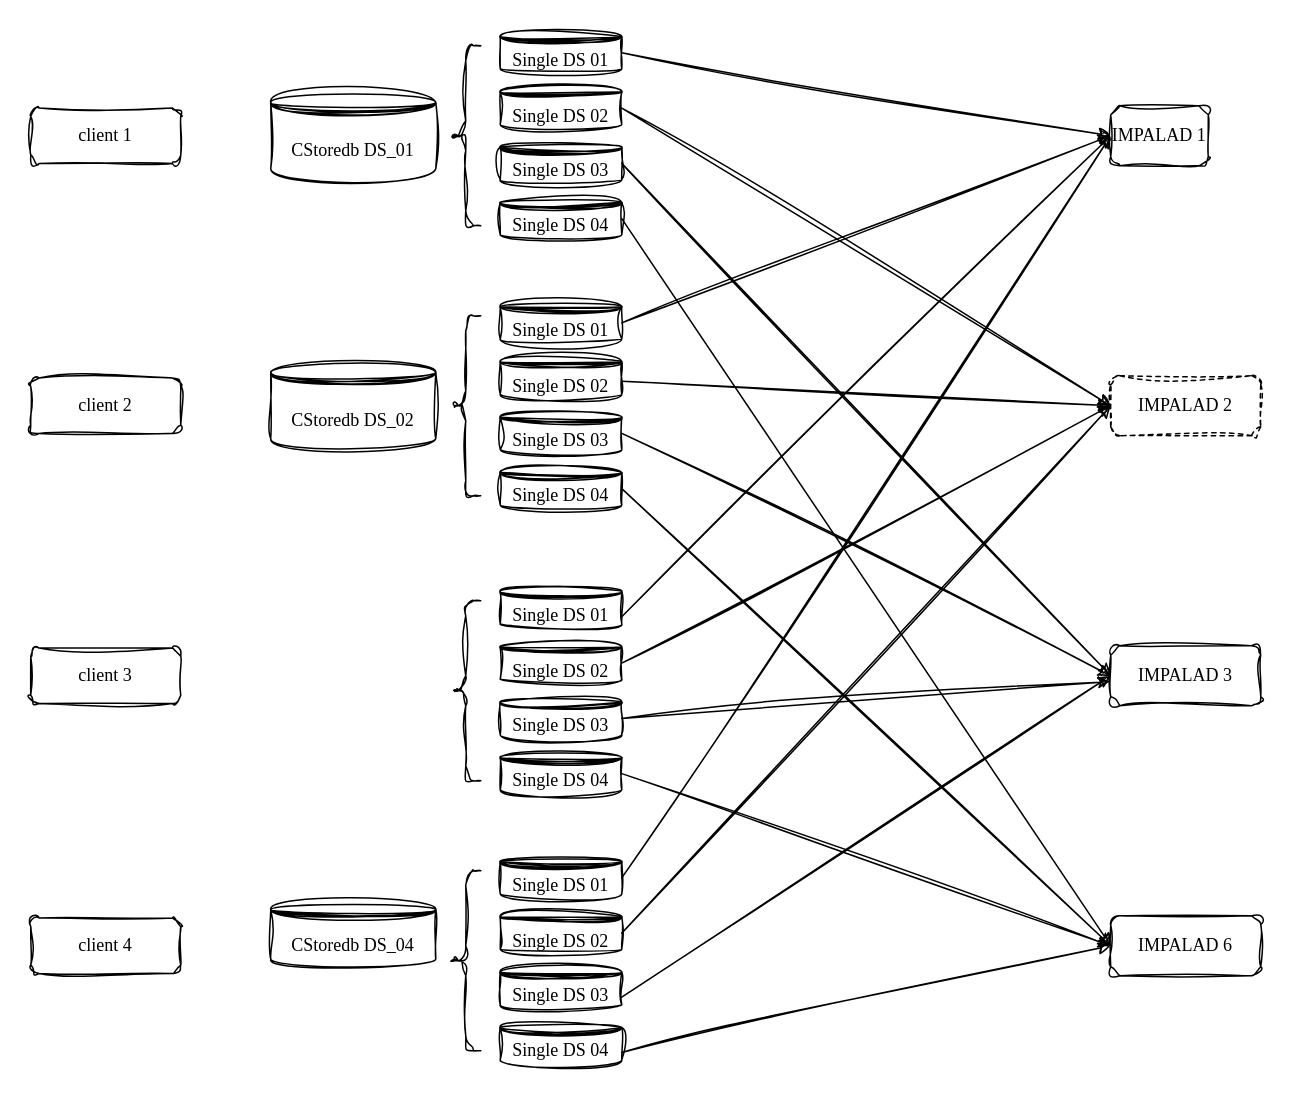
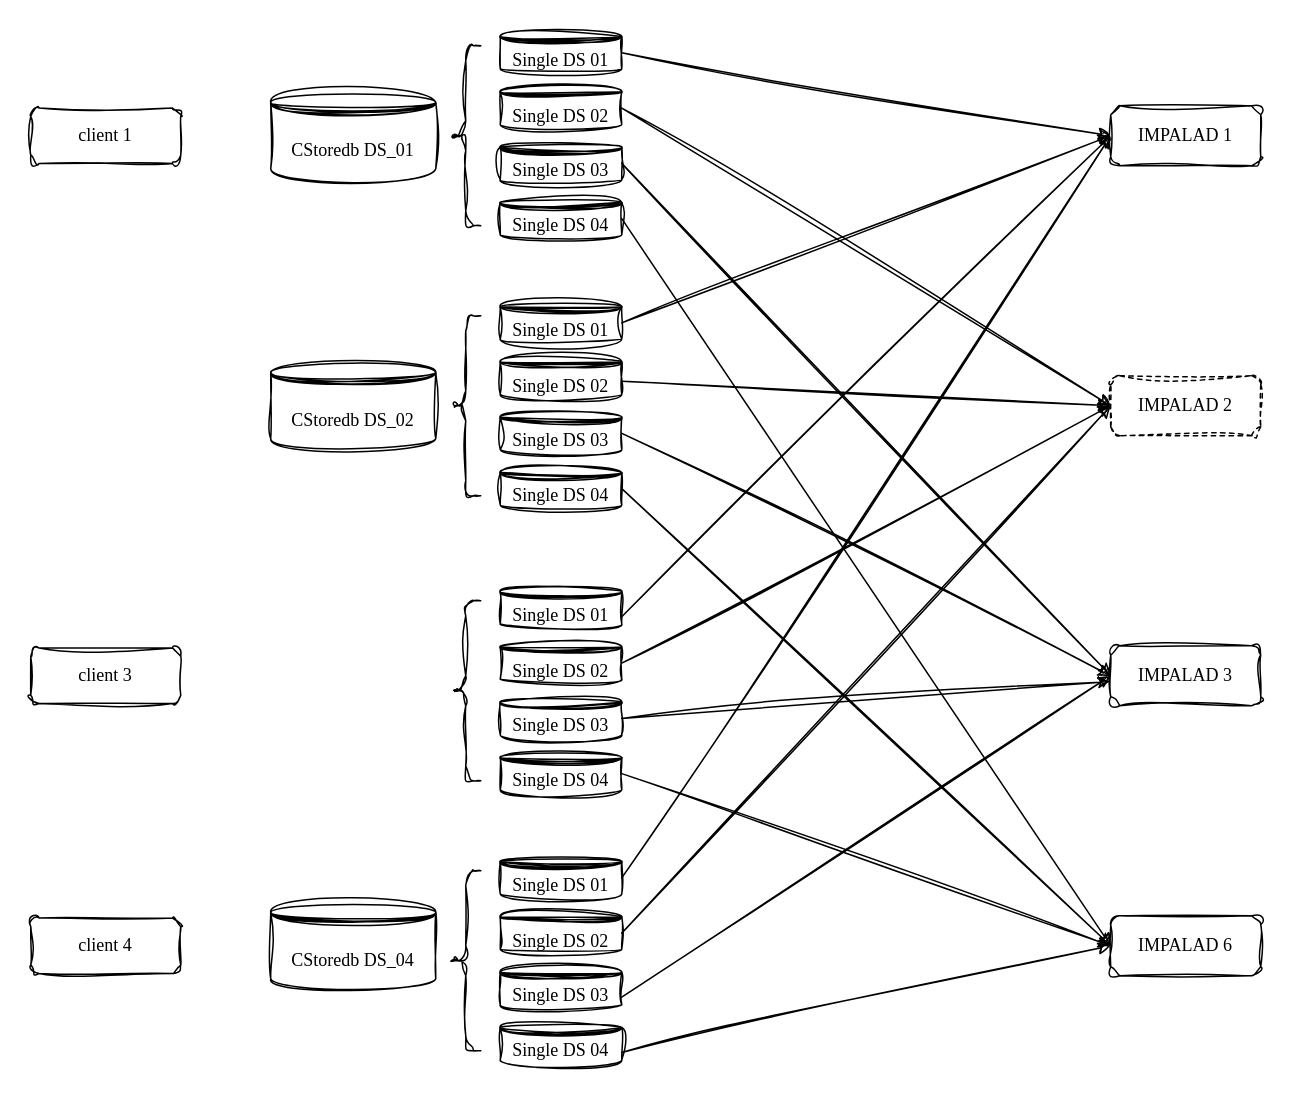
  <mxCell id="0" />
  <mxCell id="1" parent="0" />
  <mxCell id="2" value="CStoredb DS_01" style="shape=datastore;whiteSpace=wrap;html=1;sketch=1;hachureGap=4;jiggle=2;curveFitting=1;fontFamily=Comic Sans MS;" vertex="1" parent="1"><mxGeometry x="180" y="60" width="110" height="60" as="geometry" /></mxCell>
  <mxCell id="3" value="CStoredb DS_02" style="shape=datastore;whiteSpace=wrap;html=1;sketch=1;hachureGap=4;jiggle=2;curveFitting=1;fontFamily=Comic Sans MS;" vertex="1" parent="1"><mxGeometry x="180" y="240" width="110" height="60" as="geometry" /></mxCell>
- <mxCell id="4" value="CStoredb DS_04" style="shape=datastore;whiteSpace=wrap;html=1;sketch=1;hachureGap=4;jiggle=2;curveFitting=1;fontFamily=Comic Sans MS;" vertex="1" parent="1"><mxGeometry x="180" y="600" width="110" height="45" as="geometry" /></mxCell>
+ <mxCell id="4" value="CStoredb DS_04" style="shape=datastore;whiteSpace=wrap;html=1;sketch=1;hachureGap=4;jiggle=2;curveFitting=1;fontFamily=Comic Sans MS;" vertex="1" parent="1"><mxGeometry x="180" y="600" width="110" height="60" as="geometry" /></mxCell>
  <mxCell id="5" value="" style="shape=curlyBracket;whiteSpace=wrap;html=1;rounded=1;labelPosition=left;verticalLabelPosition=middle;align=right;verticalAlign=middle;sketch=1;hachureGap=4;jiggle=2;curveFitting=1;fontFamily=Comic Sans MS;size=0.5;" vertex="1" parent="1"><mxGeometry x="300" y="30" width="20" height="120" as="geometry" /></mxCell>
  <mxCell id="6" value="" style="group;fontFamily=Comic Sans MS;" vertex="1" connectable="0" parent="1"><mxGeometry x="333" y="20" width="81" height="140" as="geometry" /></mxCell>
  <mxCell id="7" value="Single DS 01" style="shape=datastore;whiteSpace=wrap;html=1;sketch=1;hachureGap=4;jiggle=2;curveFitting=1;fontFamily=Comic Sans MS;" vertex="1" parent="6"><mxGeometry width="81.0" height="29.474" as="geometry" /></mxCell>
  <mxCell id="8" value="Single DS 02" style="shape=datastore;whiteSpace=wrap;html=1;sketch=1;hachureGap=4;jiggle=2;curveFitting=1;fontFamily=Comic Sans MS;" vertex="1" parent="6"><mxGeometry y="36.842" width="81.0" height="29.474" as="geometry" /></mxCell>
  <mxCell id="9" value="Single DS 03" style="shape=datastore;whiteSpace=wrap;html=1;sketch=1;hachureGap=4;jiggle=2;curveFitting=1;fontFamily=Comic Sans MS;" vertex="1" parent="6"><mxGeometry y="73.684" width="81.0" height="29.474" as="geometry" /></mxCell>
  <mxCell id="10" value="Single DS 04" style="shape=datastore;whiteSpace=wrap;html=1;sketch=1;hachureGap=4;jiggle=2;curveFitting=1;fontFamily=Comic Sans MS;" vertex="1" parent="6"><mxGeometry y="110.526" width="81.0" height="29.474" as="geometry" /></mxCell>
  <mxCell id="11" value="" style="group;fontFamily=Comic Sans MS;" vertex="1" connectable="0" parent="1"><mxGeometry x="333" y="200" width="81" height="140" as="geometry" /></mxCell>
  <mxCell id="12" value="Single DS 01" style="shape=datastore;whiteSpace=wrap;html=1;sketch=1;hachureGap=4;jiggle=2;curveFitting=1;fontFamily=Comic Sans MS;" vertex="1" parent="11"><mxGeometry width="81.0" height="29.474" as="geometry" /></mxCell>
  <mxCell id="13" value="Single DS 02" style="shape=datastore;whiteSpace=wrap;html=1;sketch=1;hachureGap=4;jiggle=2;curveFitting=1;fontFamily=Comic Sans MS;" vertex="1" parent="11"><mxGeometry y="36.842" width="81.0" height="29.474" as="geometry" /></mxCell>
  <mxCell id="14" value="Single DS 03" style="shape=datastore;whiteSpace=wrap;html=1;sketch=1;hachureGap=4;jiggle=2;curveFitting=1;fontFamily=Comic Sans MS;" vertex="1" parent="11"><mxGeometry y="73.684" width="81.0" height="29.474" as="geometry" /></mxCell>
  <mxCell id="15" value="Single DS 04" style="shape=datastore;whiteSpace=wrap;html=1;sketch=1;hachureGap=4;jiggle=2;curveFitting=1;fontFamily=Comic Sans MS;" vertex="1" parent="11"><mxGeometry y="110.526" width="81.0" height="29.474" as="geometry" /></mxCell>
  <mxCell id="16" value="" style="shape=curlyBracket;whiteSpace=wrap;html=1;rounded=1;labelPosition=left;verticalLabelPosition=middle;align=right;verticalAlign=middle;sketch=1;hachureGap=4;jiggle=2;curveFitting=1;fontFamily=Comic Sans MS;size=0.5;" vertex="1" parent="1"><mxGeometry x="300" y="210" width="20" height="120" as="geometry" /></mxCell>
  <mxCell id="17" value="" style="group;fontFamily=Comic Sans MS;" vertex="1" connectable="0" parent="1"><mxGeometry x="333" y="390" width="81" height="140" as="geometry" /></mxCell>
  <mxCell id="18" value="Single DS 01" style="shape=datastore;whiteSpace=wrap;html=1;sketch=1;hachureGap=4;jiggle=2;curveFitting=1;fontFamily=Comic Sans MS;" vertex="1" parent="17"><mxGeometry width="81.0" height="29.474" as="geometry" /></mxCell>
  <mxCell id="19" value="Single DS 02" style="shape=datastore;whiteSpace=wrap;html=1;sketch=1;hachureGap=4;jiggle=2;curveFitting=1;fontFamily=Comic Sans MS;" vertex="1" parent="17"><mxGeometry y="36.842" width="81.0" height="29.474" as="geometry" /></mxCell>
  <mxCell id="20" value="Single DS 03" style="shape=datastore;whiteSpace=wrap;html=1;sketch=1;hachureGap=4;jiggle=2;curveFitting=1;fontFamily=Comic Sans MS;" vertex="1" parent="17"><mxGeometry y="73.684" width="81.0" height="29.474" as="geometry" /></mxCell>
  <mxCell id="21" value="Single DS 04" style="shape=datastore;whiteSpace=wrap;html=1;sketch=1;hachureGap=4;jiggle=2;curveFitting=1;fontFamily=Comic Sans MS;" vertex="1" parent="17"><mxGeometry y="110.526" width="81.0" height="29.474" as="geometry" /></mxCell>
  <mxCell id="22" value="" style="shape=curlyBracket;whiteSpace=wrap;html=1;rounded=1;labelPosition=left;verticalLabelPosition=middle;align=right;verticalAlign=middle;sketch=1;hachureGap=4;jiggle=2;curveFitting=1;fontFamily=Comic Sans MS;size=0.5;" vertex="1" parent="1"><mxGeometry x="300" y="400" width="20" height="120" as="geometry" /></mxCell>
  <mxCell id="23" value="" style="group;fontFamily=Comic Sans MS;" vertex="1" connectable="0" parent="1"><mxGeometry x="333" y="570" width="81" height="140" as="geometry" /></mxCell>
  <mxCell id="24" value="Single DS 01" style="shape=datastore;whiteSpace=wrap;html=1;sketch=1;hachureGap=4;jiggle=2;curveFitting=1;fontFamily=Comic Sans MS;" vertex="1" parent="23"><mxGeometry width="81.0" height="29.474" as="geometry" /></mxCell>
  <mxCell id="25" value="Single DS 02" style="shape=datastore;whiteSpace=wrap;html=1;sketch=1;hachureGap=4;jiggle=2;curveFitting=1;fontFamily=Comic Sans MS;" vertex="1" parent="23"><mxGeometry y="36.842" width="81.0" height="29.474" as="geometry" /></mxCell>
  <mxCell id="26" value="Single DS 03" style="shape=datastore;whiteSpace=wrap;html=1;sketch=1;hachureGap=4;jiggle=2;curveFitting=1;fontFamily=Comic Sans MS;" vertex="1" parent="23"><mxGeometry y="73.684" width="81.0" height="29.474" as="geometry" /></mxCell>
  <mxCell id="27" value="Single DS 04" style="shape=datastore;whiteSpace=wrap;html=1;sketch=1;hachureGap=4;jiggle=2;curveFitting=1;fontFamily=Comic Sans MS;" vertex="1" parent="23"><mxGeometry y="110.526" width="81.0" height="29.474" as="geometry" /></mxCell>
  <mxCell id="28" value="" style="shape=curlyBracket;whiteSpace=wrap;html=1;rounded=1;labelPosition=left;verticalLabelPosition=middle;align=right;verticalAlign=middle;sketch=1;hachureGap=4;jiggle=2;curveFitting=1;fontFamily=Comic Sans MS;size=0.5;" vertex="1" parent="1"><mxGeometry x="300" y="580" width="20" height="120" as="geometry" /></mxCell>
- <mxCell id="29" value="IMPALAD 1" style="whiteSpace=wrap;html=1;align=center;sketch=1;hachureGap=4;jiggle=2;curveFitting=1;fontFamily=Comic Sans MS;rounded=1;" vertex="1" parent="1"><mxGeometry x="740" y="70" width="65" height="40" as="geometry" /></mxCell>
+ <mxCell id="29" value="IMPALAD 1" style="whiteSpace=wrap;html=1;align=center;sketch=1;hachureGap=4;jiggle=2;curveFitting=1;fontFamily=Comic Sans MS;rounded=1;" vertex="1" parent="1"><mxGeometry x="740" y="70" width="100" height="40" as="geometry" /></mxCell>
  <mxCell id="30" value="IMPALAD 3" style="whiteSpace=wrap;html=1;align=center;sketch=1;hachureGap=4;jiggle=2;curveFitting=1;fontFamily=Comic Sans MS;rounded=1;" vertex="1" parent="1"><mxGeometry x="740" y="430" width="100" height="40" as="geometry" /></mxCell>
  <mxCell id="31" value="IMPALAD 2" style="whiteSpace=wrap;html=1;align=center;sketch=1;hachureGap=4;jiggle=2;curveFitting=1;fontFamily=Comic Sans MS;rounded=1;dashed=1;" vertex="1" parent="1"><mxGeometry x="740" y="250" width="100" height="40" as="geometry" /></mxCell>
  <mxCell id="32" value="IMPALAD 6" style="whiteSpace=wrap;html=1;align=center;sketch=1;hachureGap=4;jiggle=2;curveFitting=1;fontFamily=Comic Sans MS;rounded=1;" vertex="1" parent="1"><mxGeometry x="740" y="610" width="100" height="40" as="geometry" /></mxCell>
  <mxCell id="33" style="rounded=0;sketch=1;hachureGap=4;jiggle=2;curveFitting=1;orthogonalLoop=1;jettySize=auto;html=1;entryX=0;entryY=0.5;entryDx=0;entryDy=0;fontFamily=Architects Daughter;fontSource=https%3A%2F%2Ffonts.googleapis.com%2Fcss%3Ffamily%3DArchitects%2BDaughter;exitX=1;exitY=0.5;exitDx=0;exitDy=0;" edge="1" parent="1" source="7" target="29"><mxGeometry relative="1" as="geometry" /></mxCell>
  <mxCell id="34" style="rounded=0;sketch=1;hachureGap=4;jiggle=2;curveFitting=1;orthogonalLoop=1;jettySize=auto;html=1;entryX=0;entryY=0.5;entryDx=0;entryDy=0;fontFamily=Architects Daughter;fontSource=https%3A%2F%2Ffonts.googleapis.com%2Fcss%3Ffamily%3DArchitects%2BDaughter;exitX=1;exitY=0.5;exitDx=0;exitDy=0;" edge="1" parent="1" source="8" target="31"><mxGeometry relative="1" as="geometry" /></mxCell>
  <mxCell id="35" style="rounded=0;sketch=1;hachureGap=4;jiggle=2;curveFitting=1;orthogonalLoop=1;jettySize=auto;html=1;entryX=0;entryY=0.5;entryDx=0;entryDy=0;fontFamily=Architects Daughter;fontSource=https%3A%2F%2Ffonts.googleapis.com%2Fcss%3Ffamily%3DArchitects%2BDaughter;exitX=1;exitY=0.5;exitDx=0;exitDy=0;" edge="1" parent="1" source="9" target="30"><mxGeometry relative="1" as="geometry" /></mxCell>
  <mxCell id="36" style="rounded=0;sketch=1;hachureGap=4;jiggle=2;curveFitting=1;orthogonalLoop=1;jettySize=auto;html=1;entryX=0;entryY=0.5;entryDx=0;entryDy=0;fontFamily=Architects Daughter;fontSource=https%3A%2F%2Ffonts.googleapis.com%2Fcss%3Ffamily%3DArchitects%2BDaughter;exitX=1;exitY=0.5;exitDx=0;exitDy=0;" edge="1" parent="1" source="10" target="32"><mxGeometry relative="1" as="geometry" /></mxCell>
  <mxCell id="37" style="rounded=0;sketch=1;hachureGap=4;jiggle=2;curveFitting=1;orthogonalLoop=1;jettySize=auto;html=1;entryX=0;entryY=0.5;entryDx=0;entryDy=0;fontFamily=Architects Daughter;fontSource=https%3A%2F%2Ffonts.googleapis.com%2Fcss%3Ffamily%3DArchitects%2BDaughter;exitX=1;exitY=0.5;exitDx=0;exitDy=0;" edge="1" parent="1" source="12" target="29"><mxGeometry relative="1" as="geometry" /></mxCell>
  <mxCell id="38" style="rounded=0;sketch=1;hachureGap=4;jiggle=2;curveFitting=1;orthogonalLoop=1;jettySize=auto;html=1;entryX=0;entryY=0.5;entryDx=0;entryDy=0;fontFamily=Architects Daughter;fontSource=https%3A%2F%2Ffonts.googleapis.com%2Fcss%3Ffamily%3DArchitects%2BDaughter;" edge="1" parent="1" source="13" target="31"><mxGeometry relative="1" as="geometry" /></mxCell>
  <mxCell id="39" style="rounded=0;sketch=1;hachureGap=4;jiggle=2;curveFitting=1;orthogonalLoop=1;jettySize=auto;html=1;entryX=0;entryY=0.5;entryDx=0;entryDy=0;fontFamily=Architects Daughter;fontSource=https%3A%2F%2Ffonts.googleapis.com%2Fcss%3Ffamily%3DArchitects%2BDaughter;exitX=1;exitY=0.5;exitDx=0;exitDy=0;" edge="1" parent="1" source="14" target="30"><mxGeometry relative="1" as="geometry" /></mxCell>
  <mxCell id="40" style="rounded=0;sketch=1;hachureGap=4;jiggle=2;curveFitting=1;orthogonalLoop=1;jettySize=auto;html=1;entryX=0;entryY=0.5;entryDx=0;entryDy=0;fontFamily=Architects Daughter;fontSource=https%3A%2F%2Ffonts.googleapis.com%2Fcss%3Ffamily%3DArchitects%2BDaughter;exitX=1;exitY=0.5;exitDx=0;exitDy=0;" edge="1" parent="1" source="15" target="32"><mxGeometry relative="1" as="geometry" /></mxCell>
  <mxCell id="41" style="rounded=0;sketch=1;hachureGap=4;jiggle=2;curveFitting=1;orthogonalLoop=1;jettySize=auto;html=1;entryX=0;entryY=0.5;entryDx=0;entryDy=0;fontFamily=Architects Daughter;fontSource=https%3A%2F%2Ffonts.googleapis.com%2Fcss%3Ffamily%3DArchitects%2BDaughter;exitX=1;exitY=0.7;exitDx=0;exitDy=0;" edge="1" parent="1" source="18" target="29"><mxGeometry relative="1" as="geometry" /></mxCell>
  <mxCell id="42" style="rounded=0;sketch=1;hachureGap=4;jiggle=2;curveFitting=1;orthogonalLoop=1;jettySize=auto;html=1;entryX=0;entryY=0.5;entryDx=0;entryDy=0;fontFamily=Architects Daughter;fontSource=https%3A%2F%2Ffonts.googleapis.com%2Fcss%3Ffamily%3DArchitects%2BDaughter;exitX=1;exitY=0.5;exitDx=0;exitDy=0;" edge="1" parent="1" source="19" target="31"><mxGeometry relative="1" as="geometry" /></mxCell>
  <mxCell id="43" style="rounded=0;sketch=1;hachureGap=4;jiggle=2;curveFitting=1;orthogonalLoop=1;jettySize=auto;html=1;fontFamily=Architects Daughter;fontSource=https%3A%2F%2Ffonts.googleapis.com%2Fcss%3Ffamily%3DArchitects%2BDaughter;exitX=1;exitY=0.5;exitDx=0;exitDy=0;" edge="1" parent="1" source="20" target="30"><mxGeometry relative="1" as="geometry" /></mxCell>
  <mxCell id="44" style="rounded=0;sketch=1;hachureGap=4;jiggle=2;curveFitting=1;orthogonalLoop=1;jettySize=auto;html=1;entryX=0;entryY=0.5;entryDx=0;entryDy=0;fontFamily=Architects Daughter;fontSource=https%3A%2F%2Ffonts.googleapis.com%2Fcss%3Ffamily%3DArchitects%2BDaughter;exitX=1;exitY=0.5;exitDx=0;exitDy=0;" edge="1" parent="1" source="21" target="32"><mxGeometry relative="1" as="geometry" /></mxCell>
  <mxCell id="45" style="rounded=0;sketch=1;hachureGap=4;jiggle=2;curveFitting=1;orthogonalLoop=1;jettySize=auto;html=1;entryX=0;entryY=0.5;entryDx=0;entryDy=0;fontFamily=Architects Daughter;fontSource=https%3A%2F%2Ffonts.googleapis.com%2Fcss%3Ffamily%3DArchitects%2BDaughter;exitX=1;exitY=0.5;exitDx=0;exitDy=0;" edge="1" parent="1" source="24" target="29"><mxGeometry relative="1" as="geometry" /></mxCell>
  <mxCell id="46" style="rounded=0;sketch=1;hachureGap=4;jiggle=2;curveFitting=1;orthogonalLoop=1;jettySize=auto;html=1;entryX=0;entryY=0.5;entryDx=0;entryDy=0;fontFamily=Architects Daughter;fontSource=https%3A%2F%2Ffonts.googleapis.com%2Fcss%3Ffamily%3DArchitects%2BDaughter;exitX=1;exitY=0.5;exitDx=0;exitDy=0;" edge="1" parent="1" source="25" target="31"><mxGeometry relative="1" as="geometry" /></mxCell>
  <mxCell id="47" style="rounded=0;sketch=1;hachureGap=4;jiggle=2;curveFitting=1;orthogonalLoop=1;jettySize=auto;html=1;entryX=0;entryY=0.5;entryDx=0;entryDy=0;fontFamily=Architects Daughter;fontSource=https%3A%2F%2Ffonts.googleapis.com%2Fcss%3Ffamily%3DArchitects%2BDaughter;exitX=1;exitY=0.7;exitDx=0;exitDy=0;" edge="1" parent="1" source="26" target="30"><mxGeometry relative="1" as="geometry" /></mxCell>
  <mxCell id="48" style="rounded=0;sketch=1;hachureGap=4;jiggle=2;curveFitting=1;orthogonalLoop=1;jettySize=auto;html=1;entryX=0;entryY=0.5;entryDx=0;entryDy=0;fontFamily=Architects Daughter;fontSource=https%3A%2F%2Ffonts.googleapis.com%2Fcss%3Ffamily%3DArchitects%2BDaughter;exitX=1;exitY=0.7;exitDx=0;exitDy=0;" edge="1" parent="1" source="27" target="32"><mxGeometry relative="1" as="geometry" /></mxCell>
  <mxCell id="49" value="client 1" style="rounded=1;whiteSpace=wrap;html=1;sketch=1;hachureGap=4;jiggle=2;curveFitting=1;fontFamily=Architects Daughter;fontSource=https%3A%2F%2Ffonts.googleapis.com%2Fcss%3Ffamily%3DArchitects%2BDaughter;" vertex="1" parent="1"><mxGeometry x="20" y="71.5" width="100" height="37" as="geometry" /></mxCell>
- <mxCell id="50" value="client 2" style="rounded=1;whiteSpace=wrap;html=1;sketch=1;hachureGap=4;jiggle=2;curveFitting=1;fontFamily=Architects Daughter;fontSource=https%3A%2F%2Ffonts.googleapis.com%2Fcss%3Ffamily%3DArchitects%2BDaughter;" vertex="1" parent="1"><mxGeometry x="20" y="251.5" width="100" height="37" as="geometry" /></mxCell>
  <mxCell id="51" value="client 3" style="rounded=1;whiteSpace=wrap;html=1;sketch=1;hachureGap=4;jiggle=2;curveFitting=1;fontFamily=Architects Daughter;fontSource=https%3A%2F%2Ffonts.googleapis.com%2Fcss%3Ffamily%3DArchitects%2BDaughter;" vertex="1" parent="1"><mxGeometry x="20" y="431.5" width="100" height="37" as="geometry" /></mxCell>
  <mxCell id="52" value="client 4" style="rounded=1;whiteSpace=wrap;html=1;sketch=1;hachureGap=4;jiggle=2;curveFitting=1;fontFamily=Architects Daughter;fontSource=https%3A%2F%2Ffonts.googleapis.com%2Fcss%3Ffamily%3DArchitects%2BDaughter;" vertex="1" parent="1"><mxGeometry x="20" y="611.5" width="100" height="37" as="geometry" /></mxCell>
